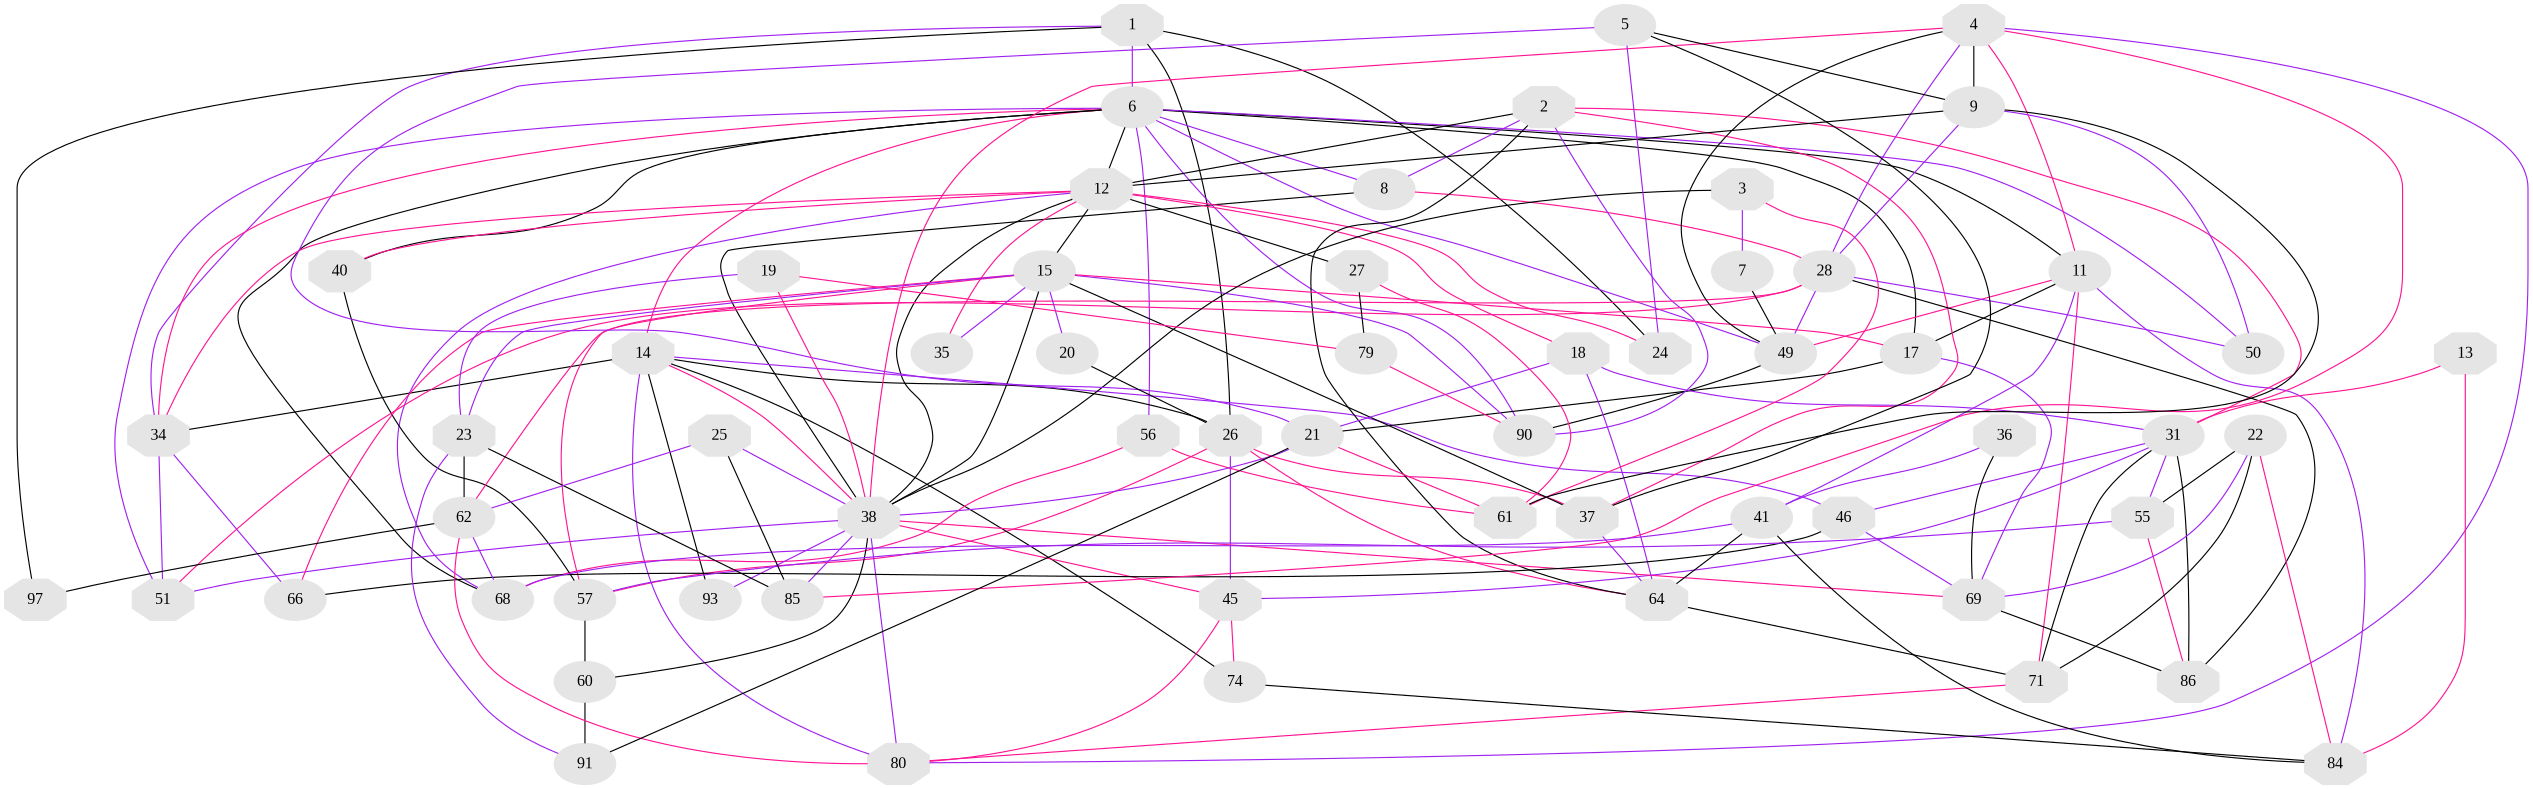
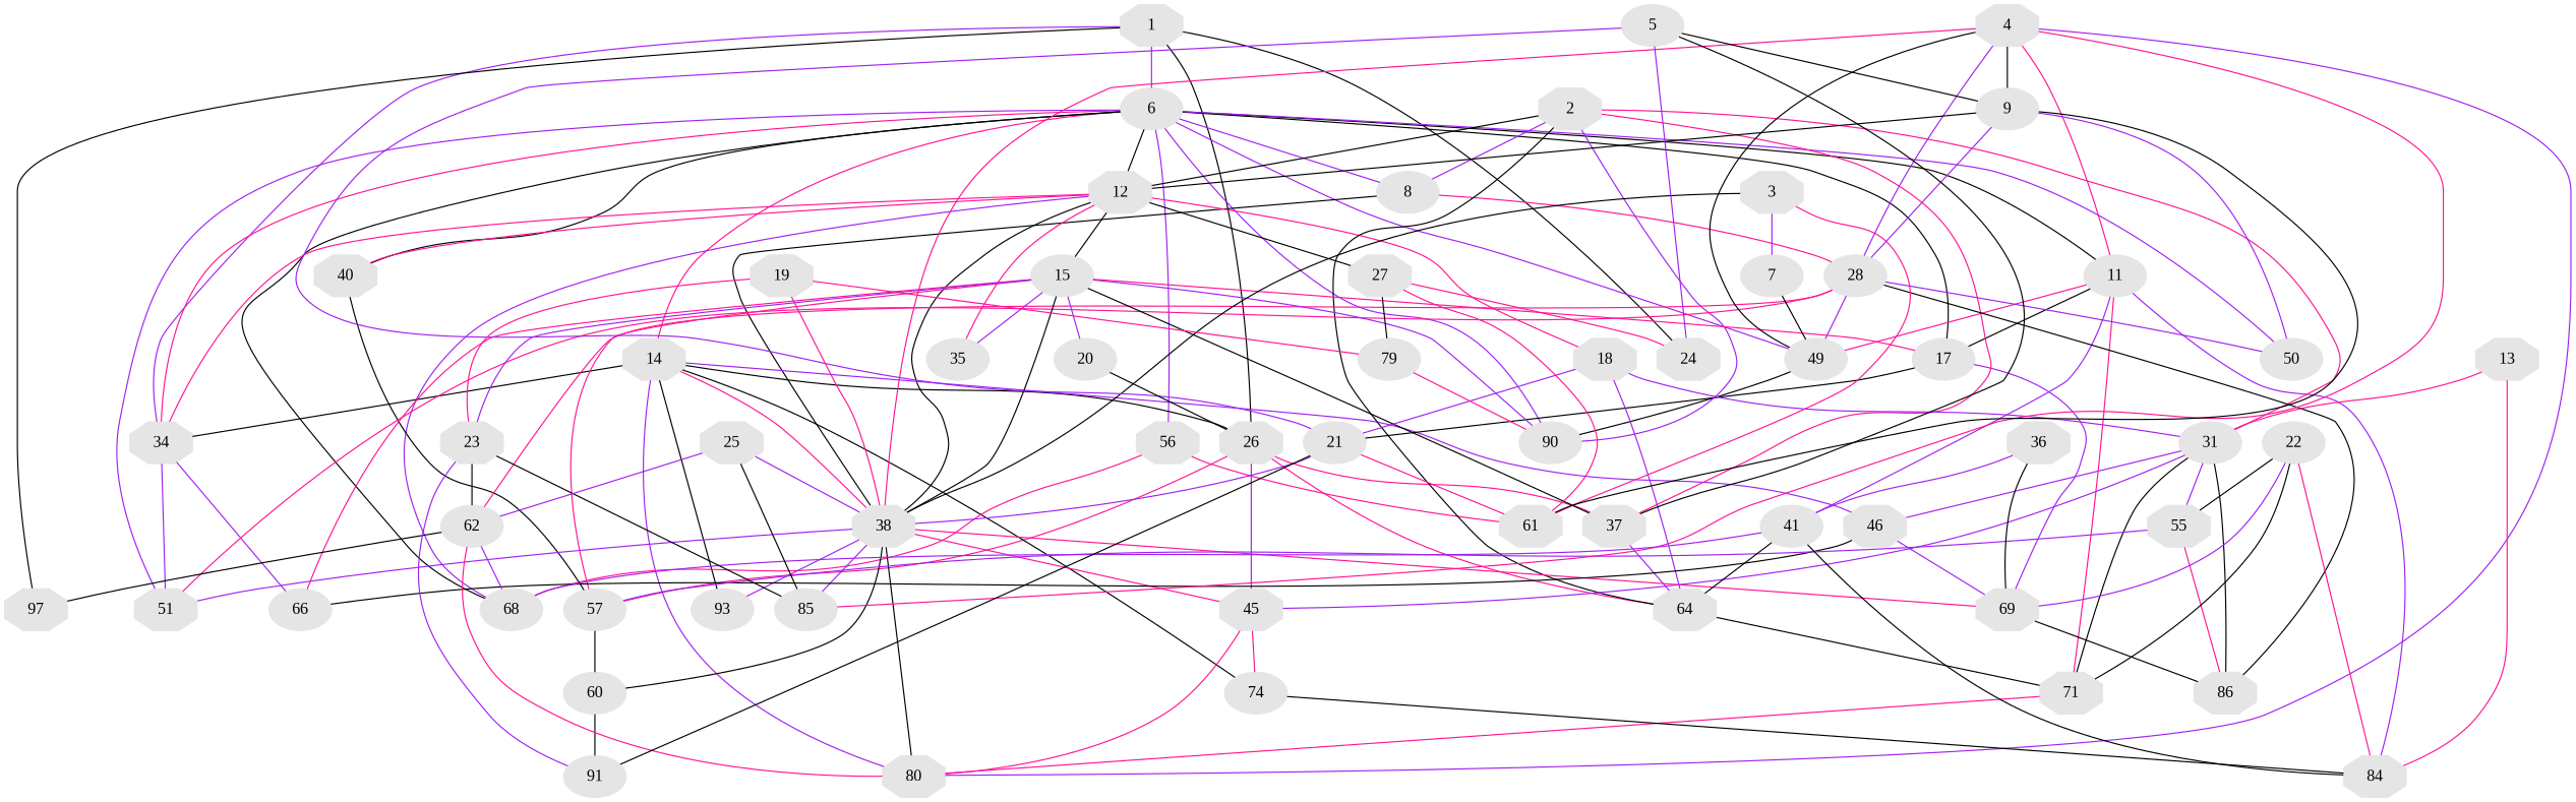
  graph {
    fontname="Liberation Serif"
    node [color=gray90 fontname="Liberation Serif" shape=octagon style=filled]
    edge [color=black fontname="Liberation Serif"]
    1 [super="+10"]
    6 [shape=ellipse super="+52+48"]
    24
    26 [super="+78+43"]
    34 [super="+73"]
    97
    8 [shape=ellipse super="+87"]
    12 [super="+77+33"]
    90 [shape=ellipse super="+94"]
    11 [shape=ellipse super="+70"]
    49 [shape=ellipse]
    14 [super="+16+65"]
    17 [shape=ellipse]
    50 [shape=ellipse]
    51
    56 [super="+58"]
    68 [shape=ellipse]
    40
    37
    64
    57 [shape=ellipse super="+72"]
    45
    66 [shape=ellipse]
    2 [super="+53"]
    31 [shape=ellipse super="+75"]
    38 [super="+54+63"]
    28 [shape=ellipse super="+44"]
    15 [shape=ellipse super="+30"]
    18 [super="+47"]
    27
    35 [shape=ellipse]
    71 [super="+89"]
    46
    55
    86
    7 [shape=ellipse]
    3
    61
    80 [super="+82"]
    85 [shape=ellipse]
    93 [shape=ellipse]
    69
    n43 [label=60 shape=ellipse]
    4 [super="+60"]
    9 [shape=ellipse super="+39"]
    41 [shape=ellipse]
    84
    62 [shape=ellipse super="+99+100"]
    5 [shape=ellipse super="+29"]
    21 [shape=ellipse super="+59"]
    91 [shape=ellipse]
    74 [shape=ellipse]
    23
    20 [shape=ellipse]
    79 [shape=ellipse]
    13
    19
    22 [shape=ellipse super="+42"]
    25
    36
    1 -- 6 [color=purple]
    1 -- 24
    1 -- 26
    1 -- 34 [color=purple]
    1 -- 97
    6 -- 34 [color=deeppink]
    6 -- 8 [color=purple]
    6 -- 12 [weight=2]
    6 -- 90 [color=purple]
    6 -- 11
    6 -- 49 [color=purple]
    6 -- 14 [color=deeppink]
    6 -- 17
    6 -- 50 [color=purple]
    6 -- 51 [color=purple]
    6 -- 56 [color=purple]
    6 -- 68
    6 -- 40
    26 -- 37 [color=deeppink]
    26 -- 64 [color=deeppink]
    26 -- 57 [color=deeppink]
    26 -- 45 [color=purple]
    34 -- 51 [color=purple]
    34 -- 66 [color=purple]
    8 -- 38 [weight=2]
    8 -- 28 [color=deeppink]
-   12 -- 24 [color=deeppink]
+   27 -- 24 [color=deeppink]
    12 -- 34 [color=deeppink]
    12 -- 68 [color=purple]
    12 -- 40 [color=deeppink]
    12 -- 38
    12 -- 15
    12 -- 18 [color=deeppink]
    12 -- 27
    12 -- 35 [color=deeppink]
    11 -- 49 [color=deeppink]
    11 -- 17
    11 -- 71 [color=deeppink]
    11 -- 41 [color=purple]
    11 -- 84 [color=purple]
    49 -- 90
    14 -- 26
    14 -- 34
    14 -- 38 [color=deeppink]
    14 -- 46 [color=purple]
    14 -- 80 [color=purple]
    14 -- 93
    14 -- 74
    17 -- 69 [color=purple]
    17 -- 21
    56 -- 68 [color=deeppink]
    56 -- 61 [color=deeppink]
    40 -- 57
    37 -- 64 [color=purple]
    64 -- 71
    57 -- n43
    45 -- 80 [color=deeppink]
    45 -- 74 [color=deeppink]
    2 -- 8 [color=purple]
    2 -- 12
    2 -- 90 [color=purple]
    2 -- 37 [color=deeppink]
    2 -- 64
    2 -- 31 [color=deeppink]
    31 -- 45 [color=purple]
    31 -- 71
    31 -- 46 [color=purple]
    31 -- 55 [color=purple]
    31 -- 86
    38 -- 51 [color=purple]
    38 -- 45 [color=deeppink]
-   38 -- 80 [color=purple]
+   38 -- 80
    38 -- 85 [color=purple]
    38 -- 93 [color=purple]
    38 -- 69 [color=deeppink]
    38 -- n43
    28 -- 49 [color=purple]
    28 -- 50 [color=purple]
    28 -- 51 [color=deeppink]
    28 -- 86
    28 -- 62 [color=deeppink]
    15 -- 90 [color=purple]
    15 -- 17 [color=deeppink]
    15 -- 37
    15 -- 57 [color=deeppink]
    15 -- 66 [color=deeppink]
    15 -- 38
    15 -- 35 [color=purple]
    15 -- 23 [color=purple]
    15 -- 20 [color=purple]
    18 -- 64 [color=purple]
    18 -- 31 [color=purple]
    18 -- 21 [color=purple]
    27 -- 61 [color=deeppink]
    27 -- 79
    71 -- 80 [color=deeppink]
    46 -- 66
    46 -- 69 [color=purple]
    55 -- 57 [color=purple]
    55 -- 86 [color=deeppink]
    7 -- 49
    3 -- 38
    3 -- 7 [color=purple]
    3 -- 61 [color=deeppink]
    69 -- 86
    n43 -- 91
    4 -- 11 [color=deeppink]
    4 -- 49
    4 -- 38 [color=deeppink]
    4 -- 28 [color=purple]
    4 -- 80 [color=purple]
    4 -- 85 [color=deeppink]
    4 -- 9
    9 -- 12
    9 -- 50 [color=purple]
    9 -- 28 [color=purple]
    9 -- 61
    41 -- 68 [color=purple]
    41 -- 64
    41 -- 84
    62 -- 97
    62 -- 68 [color=purple]
    62 -- 80 [color=deeppink weight=2]
    5 -- 24 [color=purple]
    5 -- 37
    5 -- 9
    5 -- 21 [color=purple]
    21 -- 38 [color=purple]
    21 -- 61 [color=deeppink]
    21 -- 91
    74 -- 84
    23 -- 85
    23 -- 62
    23 -- 91 [color=purple]
    20 -- 26
    79 -- 90 [color=deeppink]
    13 -- 31 [color=deeppink]
    13 -- 84 [color=deeppink]
    19 -- 38 [color=deeppink weight=2]
-   19 -- 23 [color=purple]
+   19 -- 23 [color=deeppink]
    19 -- 79 [color=deeppink]
    22 -- 71
    22 -- 55
    22 -- 69 [color=purple weight=2]
    22 -- 84 [color=deeppink]
    25 -- 38 [color=purple weight=2]
    25 -- 85
    25 -- 62 [color=purple]
    36 -- 69
    36 -- 41 [color=purple]
  }
